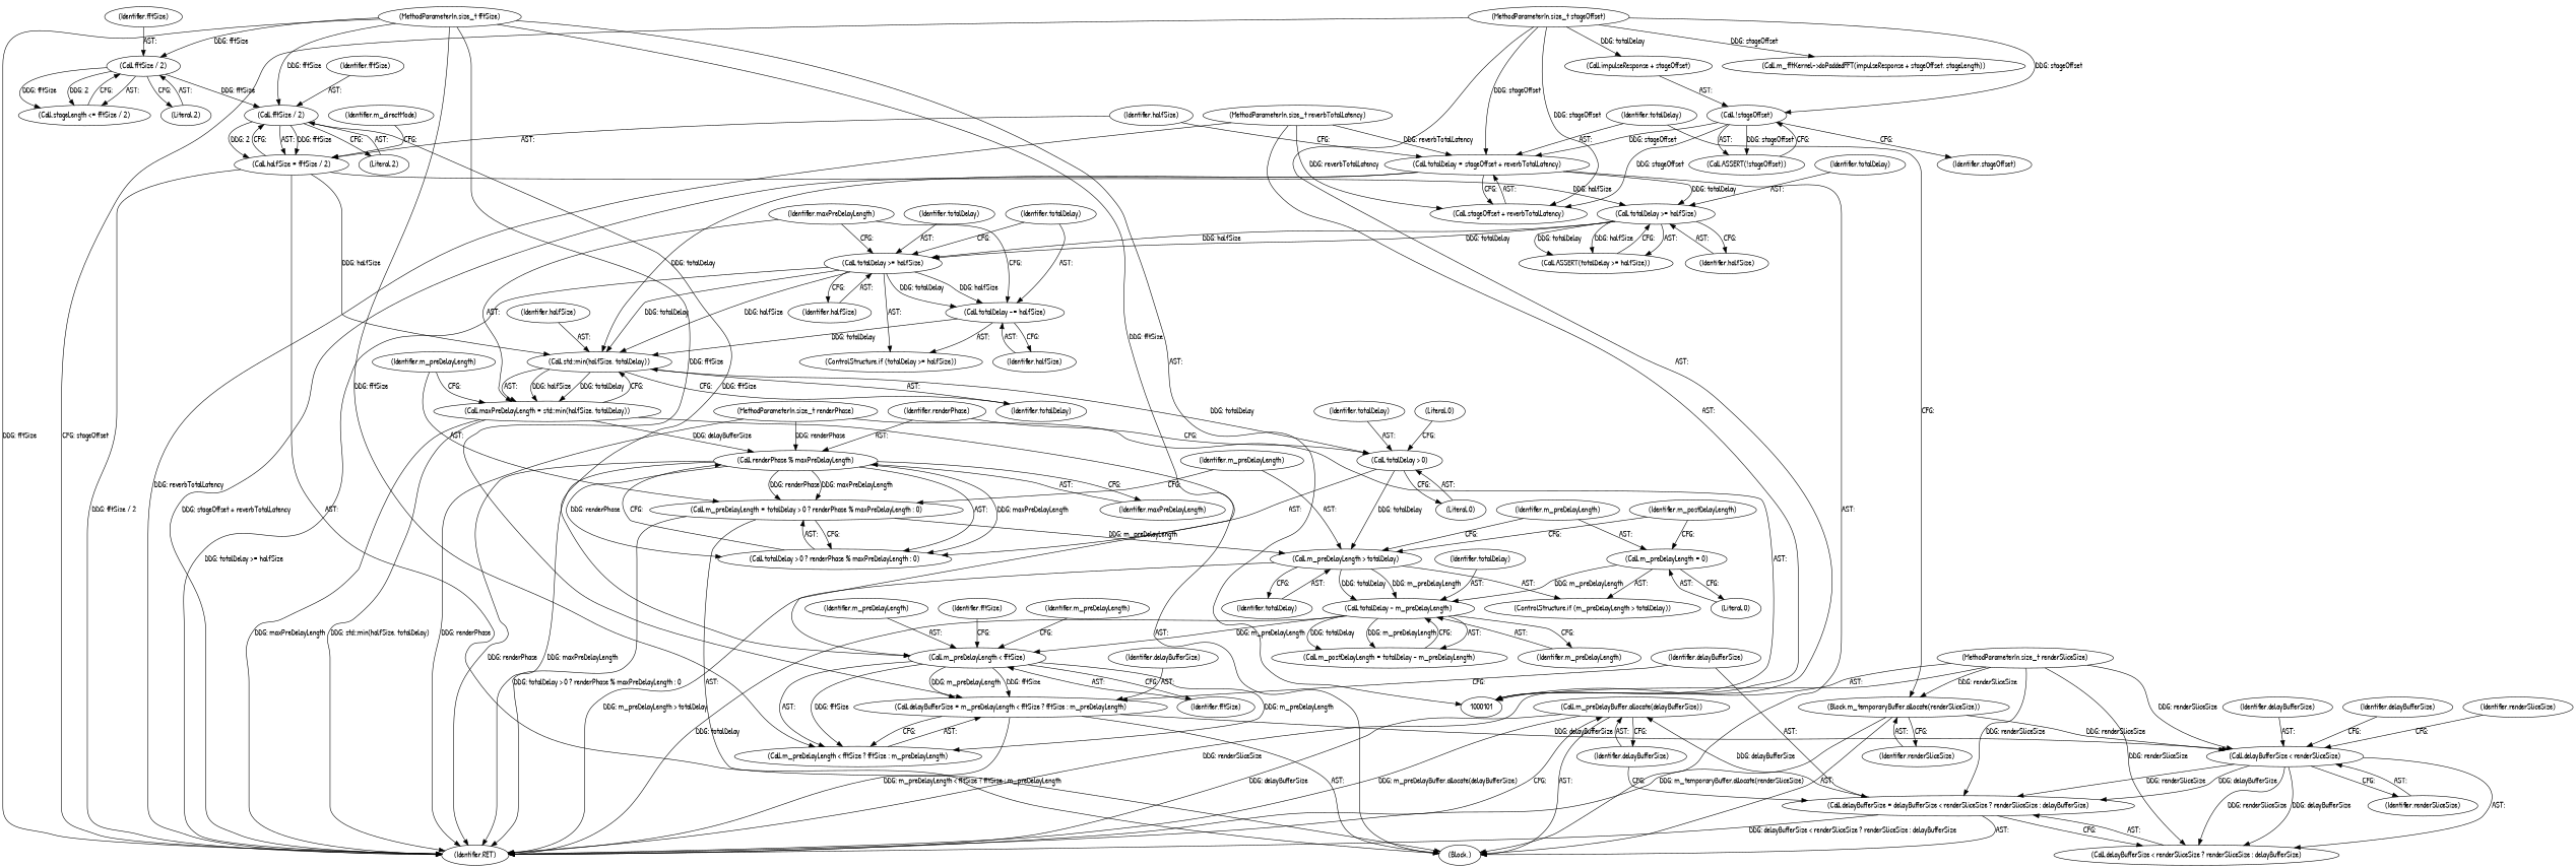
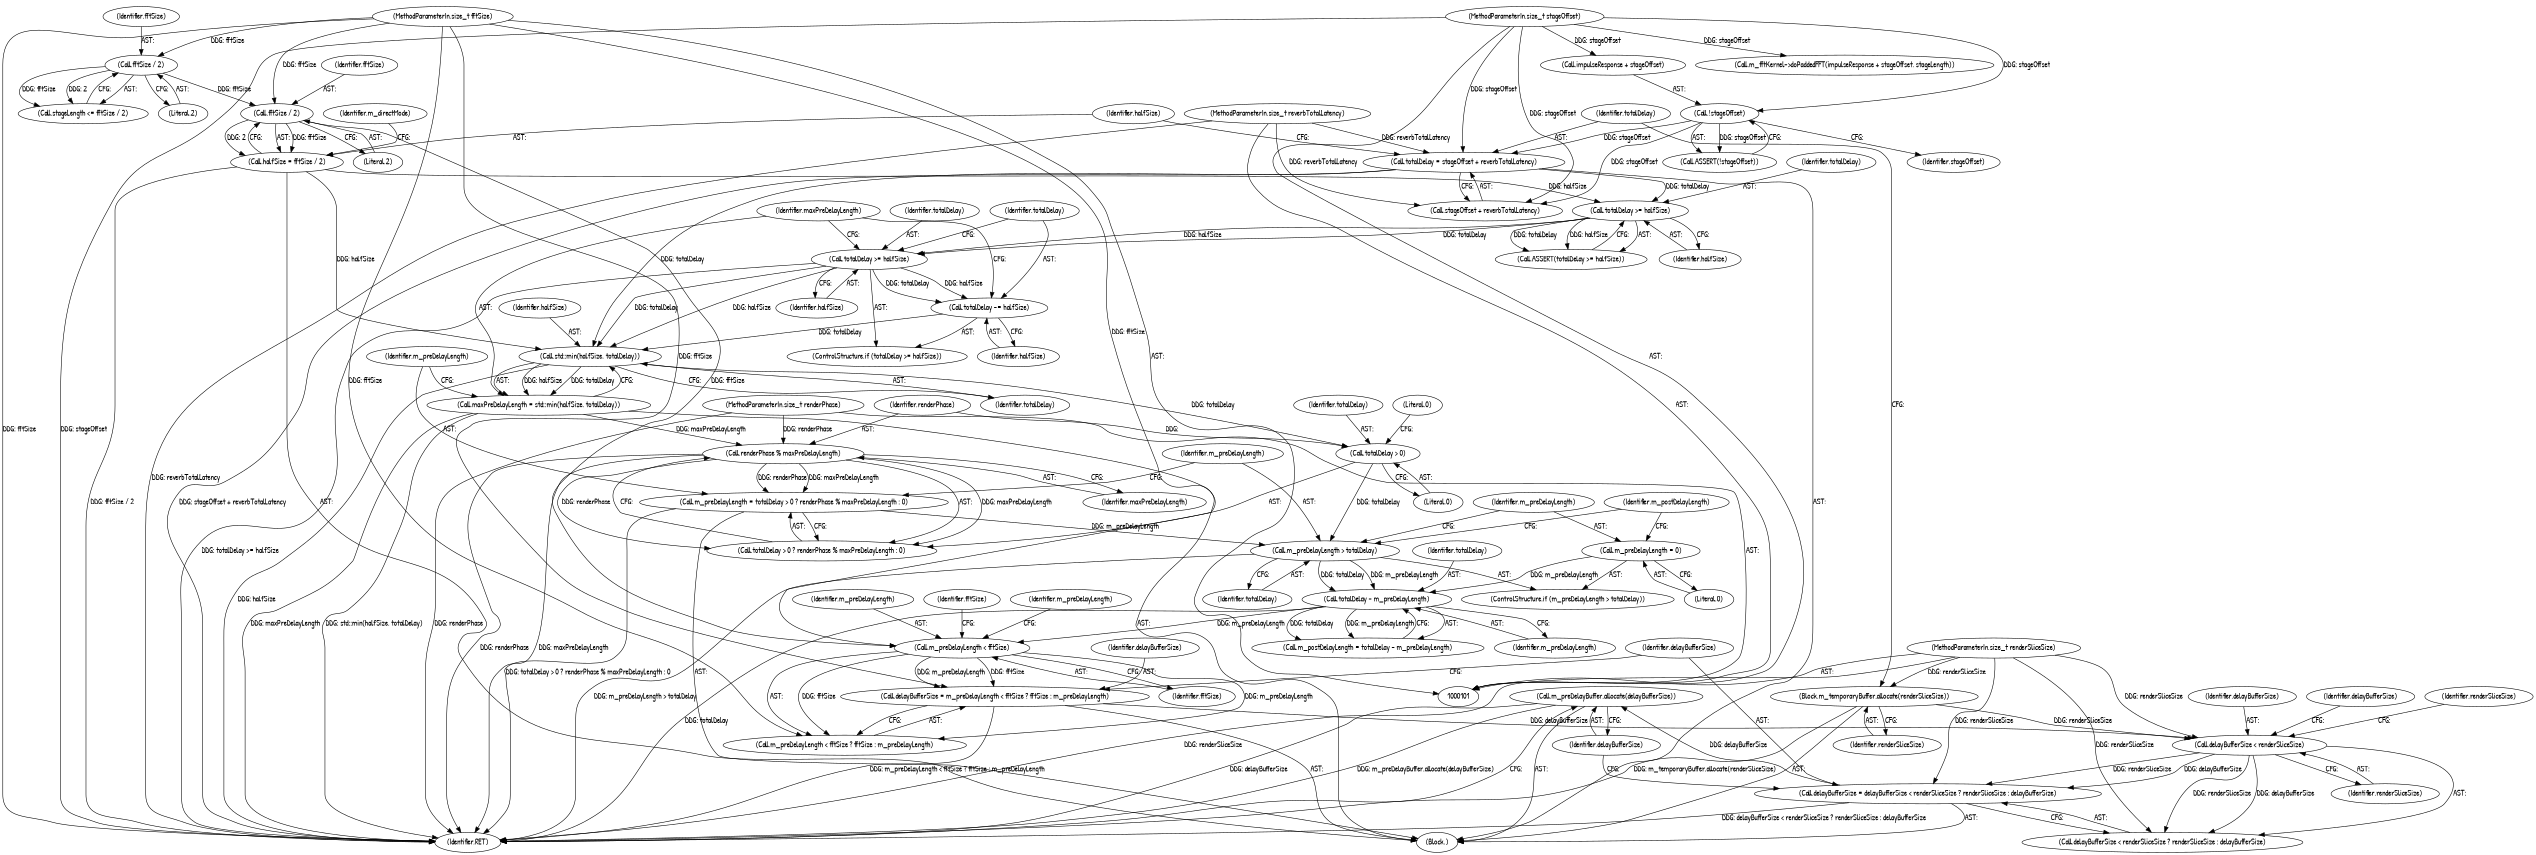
  digraph {
    fontname="Patrick Hand"
    node [fontname="Patrick Hand"]
    edge [fontname="Patrick Hand"]
    n1 [label="(Call,m_preDelayBuffer.allocate(delayBufferSize))"]
    n2 [label="(Block,)"]
    n3 [label="(Identifier,RET)"]
    n4 [label="(Identifier,delayBufferSize)"]
    n5 [label="(Call,delayBufferSize = delayBufferSize < renderSliceSize ? renderSliceSize : delayBufferSize)"]
    n6 [label="(Call,delayBufferSize < renderSliceSize ? renderSliceSize : delayBufferSize)"]
    n7 [label="(Call,delayBufferSize < renderSliceSize)"]
    n8 [label="(Identifier,renderSliceSize)"]
    n9 [label="(Call,delayBufferSize = m_preDelayLength < fftSize ? fftSize : m_preDelayLength)"]
    n10 [label="(Call,m_preDelayLength < fftSize ? fftSize : m_preDelayLength)"]
    n11 [label="(Call,m_preDelayLength < fftSize)"]
    n12 [label="(Identifier,fftSize)"]
    n13 [label="(Call,totalDelay - m_preDelayLength)"]
    n14 [label="(Call,m_postDelayLength = totalDelay - m_preDelayLength)"]
    n15 [label="(Identifier,m_preDelayLength)"]
    n16 [label="(Call,m_preDelayLength > totalDelay)"]
    n17 [label="(Identifier,totalDelay)"]
    n18 [label="(ControlStructure,if (m_preDelayLength > totalDelay))"]
    n19 [label="(Call,m_preDelayLength = totalDelay > 0 ? renderPhase % maxPreDelayLength : 0)"]
    n20 [label="(Call,totalDelay > 0 ? renderPhase % maxPreDelayLength : 0)"]
    n21 [label="(Call,renderPhase % maxPreDelayLength)"]
    n22 [label="(Identifier,maxPreDelayLength)"]
    n23 [label="(MethodParameterIn,size_t renderPhase)"]
    1000101
    n25 [label="(Call,maxPreDelayLength = std::min(halfSize, totalDelay))"]
    n26 [label="(Call,std::min(halfSize, totalDelay))"]
    n27 [label="(Call,totalDelay > 0)"]
    n28 [label="(Identifier,totalDelay)"]
    n29 [label="(Literal,0)"]
    n30 [label="(Call,totalDelay >= halfSize)"]
    n31 [label="(Call,totalDelay -= halfSize)"]
    n32 [label="(Identifier,halfSize)"]
    n33 [label="(ControlStructure,if (totalDelay >= halfSize))"]
    n34 [label="(Identifier,halfSize)"]
    n35 [label="(Call,totalDelay >= halfSize)"]
    n36 [label="(Identifier,halfSize)"]
    n37 [label="(Call,ASSERT(totalDelay >= halfSize))"]
    n38 [label="(Call,totalDelay = stageOffset + reverbTotalLatency)"]
    n39 [label="(Call,stageOffset + reverbTotalLatency)"]
    n40 [label="(Call,!stageOffset)"]
    n41 [label="(Call,ASSERT(!stageOffset))"]
    n42 [label="(Identifier,stageOffset)"]
    n43 [label="(MethodParameterIn,size_t stageOffset)"]
    n44 [label="(Call,impulseResponse + stageOffset)"]
    n45 [label="(Call,m_fftKernel->doPaddedFFT(impulseResponse + stageOffset, stageLength))"]
    n46 [label="(MethodParameterIn,size_t reverbTotalLatency)"]
    n47 [label="(Call,halfSize = fftSize / 2)"]
    n48 [label="(Call,fftSize / 2)"]
    n49 [label="(Literal,2)"]
    n50 [label="(Call,fftSize / 2)"]
    n51 [label="(Literal,2)"]
    n52 [label="(Call,stageLength <= fftSize / 2)"]
    n53 [label="(MethodParameterIn,size_t fftSize)"]
    n54 [label="(Call,m_preDelayLength = 0)"]
    n55 [label="(Literal,0)"]
    n56 [label="(Block,m_temporaryBuffer.allocate(renderSliceSize))"]
    n57 [label="(Identifier,renderSliceSize)"]
    n58 [label="(MethodParameterIn,size_t renderSliceSize)"]
    n59 [label="(Literal,0)"]
    n60 [label="(Identifier,m_postDelayLength)"]
    n61 [label="(Identifier,renderPhase)"]
    n62 [label="(Identifier,totalDelay)"]
    n63 [label="(Identifier,fftSize)"]
    n64 [label="(Identifier,delayBufferSize)"]
    n65 [label="(Identifier,totalDelay)"]
    n66 [label="(Identifier,fftSize)"]
    n67 [label="(Identifier,delayBufferSize)"]
    n68 [label="(Identifier,m_preDelayLength)"]
    n69 [label="(Identifier,delayBufferSize)"]
    n70 [label="(Identifier,maxPreDelayLength)"]
    n71 [label="(Identifier,totalDelay)"]
    n72 [label="(Identifier,m_directMode)"]
    n73 [label="(Identifier,halfSize)"]
    n74 [label="(Identifier,delayBufferSize)"]
    n75 [label="(Identifier,totalDelay)"]
    n76 [label="(Identifier,m_preDelayLength)"]
    n77 [label="(Identifier,m_preDelayLength)"]
    n78 [label="(Identifier,m_preDelayLength)"]
    n79 [label="(Identifier,renderSliceSize)"]
    n80 [label="(Identifier,totalDelay)"]
    n81 [label="(Identifier,m_preDelayLength)"]
    n82 [label="(Identifier,totalDelay)"]
    n83 [label="(Identifier,halfSize)"]
    n84 [label="(Identifier,fftSize)"]
    n1 -> n2 [label="AST: "]
    n1 -> n3 [label="DDG: delayBufferSize"]
    n1 -> n3 [label="DDG: m_preDelayBuffer.allocate(delayBufferSize)"]
    n1 -> n4 [label="CFG: "]
    n3 -> n1 [label="CFG: "]
    n4 -> n1 [label="AST: "]
    n4 -> n5 [label="CFG: "]
    n5 -> n1 [label="DDG: delayBufferSize"]
    n5 -> n2 [label="AST: "]
    n5 -> n3 [label="DDG: delayBufferSize < renderSliceSize ? renderSliceSize : delayBufferSize"]
    n5 -> n6 [label="CFG: "]
    n6 -> n5 [label="AST: "]
    n7 -> n5 [label="DDG: renderSliceSize"]
    n7 -> n5 [label="DDG: delayBufferSize"]
    n7 -> n6 [label="AST: "]
    n7 -> n6 [label="DDG: renderSliceSize"]
    n7 -> n6 [label="DDG: delayBufferSize"]
    n7 -> n8 [label="CFG: "]
    n8 -> n7 [label="AST: "]
    n9 -> n2 [label="AST: "]
    n9 -> n3 [label="DDG: m_preDelayLength < fftSize ? fftSize : m_preDelayLength"]
    n9 -> n7 [label="DDG: delayBufferSize"]
    n9 -> n10 [label="CFG: "]
    n10 -> n9 [label="AST: "]
    n11 -> n9 [label="DDG: fftSize"]
    n11 -> n9 [label="DDG: m_preDelayLength"]
    n11 -> n10 [label="AST: "]
    n11 -> n10 [label="DDG: fftSize"]
    n11 -> n10 [label="DDG: m_preDelayLength"]
    n11 -> n12 [label="CFG: "]
    n12 -> n11 [label="AST: "]
    n13 -> n3 [label="DDG: totalDelay"]
    n13 -> n11 [label="DDG: m_preDelayLength"]
    n13 -> n14 [label="AST: "]
    n13 -> n14 [label="DDG: totalDelay"]
    n13 -> n14 [label="DDG: m_preDelayLength"]
    n13 -> n15 [label="CFG: "]
    n14 -> n13 [label="CFG: "]
    n15 -> n13 [label="AST: "]
    n16 -> n3 [label="DDG: m_preDelayLength > totalDelay"]
    n16 -> n13 [label="DDG: totalDelay"]
    n16 -> n13 [label="DDG: m_preDelayLength"]
    n16 -> n17 [label="CFG: "]
    n16 -> n18 [label="AST: "]
    n17 -> n16 [label="AST: "]
    n19 -> n2 [label="AST: "]
    n19 -> n3 [label="DDG: totalDelay > 0 ? renderPhase % maxPreDelayLength : 0"]
    n19 -> n16 [label="DDG: m_preDelayLength"]
    n19 -> n20 [label="CFG: "]
    n20 -> n19 [label="AST: "]
    n20 -> n21 [label="CFG: "]
    n21 -> n3 [label="DDG: renderPhase"]
    n21 -> n3 [label="DDG: maxPreDelayLength"]
    n21 -> n19 [label="DDG: renderPhase"]
    n21 -> n19 [label="DDG: maxPreDelayLength"]
    n21 -> n20 [label="AST: "]
    n21 -> n20 [label="DDG: renderPhase"]
    n21 -> n20 [label="DDG: maxPreDelayLength"]
    n21 -> n22 [label="CFG: "]
    n22 -> n21 [label="AST: "]
    n23 -> n3 [label="DDG: renderPhase"]
    n23 -> n21 [label="DDG: renderPhase"]
    n23 -> 1000101 [label="AST: "]
    n25 -> n2 [label="AST: "]
    n25 -> n3 [label="DDG: std::min(halfSize, totalDelay)"]
    n25 -> n3 [label="DDG: maxPreDelayLength"]
-   n25 -> n21 [label="DDG: delayBufferSize"]
+   n25 -> n21 [label="DDG: maxPreDelayLength"]
    n25 -> n26 [label="CFG: "]
+   n26 -> n3 [label="DDG: halfSize"]
    n26 -> n25 [label="AST: "]
    n26 -> n25 [label="DDG: halfSize"]
    n26 -> n25 [label="DDG: totalDelay"]
    n26 -> n27 [label="DDG: totalDelay"]
    n26 -> n28 [label="CFG: "]
    n27 -> n16 [label="DDG: totalDelay"]
    n27 -> n20 [label="AST: "]
    n27 -> n29 [label="CFG: "]
    n28 -> n26 [label="AST: "]
    n29 -> n27 [label="AST: "]
    n30 -> n3 [label="DDG: totalDelay >= halfSize"]
    n30 -> n26 [label="DDG: halfSize"]
    n30 -> n26 [label="DDG: totalDelay"]
    n30 -> n31 [label="DDG: halfSize"]
    n30 -> n31 [label="DDG: totalDelay"]
    n30 -> n32 [label="CFG: "]
    n30 -> n33 [label="AST: "]
    n31 -> n26 [label="DDG: totalDelay"]
    n31 -> n33 [label="AST: "]
    n31 -> n34 [label="CFG: "]
    n32 -> n30 [label="AST: "]
    n34 -> n31 [label="AST: "]
    n35 -> n30 [label="DDG: totalDelay"]
    n35 -> n30 [label="DDG: halfSize"]
    n35 -> n36 [label="CFG: "]
    n35 -> n37 [label="AST: "]
    n35 -> n37 [label="DDG: totalDelay"]
    n35 -> n37 [label="DDG: halfSize"]
    n36 -> n35 [label="AST: "]
    n37 -> n35 [label="CFG: "]
    n38 -> n2 [label="AST: "]
    n38 -> n3 [label="DDG: stageOffset + reverbTotalLatency"]
    n38 -> n26 [label="DDG: totalDelay"]
    n38 -> n35 [label="DDG: totalDelay"]
    n38 -> n39 [label="CFG: "]
    n39 -> n38 [label="AST: "]
    n40 -> n38 [label="DDG: stageOffset"]
    n40 -> n39 [label="DDG: stageOffset"]
    n40 -> n41 [label="AST: "]
    n40 -> n41 [label="DDG: stageOffset"]
    n40 -> n42 [label="CFG: "]
    n41 -> n40 [label="CFG: "]
-   n43 -> n3 [label="CFG: stageOffset"]
+   n43 -> n3 [label="DDG: stageOffset"]
    n43 -> 1000101 [label="AST: "]
    n43 -> n38 [label="DDG: stageOffset"]
    n43 -> n39 [label="DDG: stageOffset"]
    n43 -> n40 [label="DDG: stageOffset"]
-   n43 -> n44 [label="DDG: totalDelay"]
+   n43 -> n44 [label="DDG: stageOffset"]
    n43 -> n45 [label="DDG: stageOffset"]
    n44 -> n40 [label="AST: "]
    n46 -> n3 [label="DDG: reverbTotalLatency"]
    n46 -> 1000101 [label="AST: "]
    n46 -> n38 [label="DDG: reverbTotalLatency"]
    n46 -> n39 [label="DDG: reverbTotalLatency"]
    n47 -> n2 [label="AST: "]
    n47 -> n3 [label="DDG: fftSize / 2"]
    n47 -> n26 [label="DDG: halfSize"]
    n47 -> n35 [label="DDG: halfSize"]
    n47 -> n48 [label="CFG: "]
    n48 -> n11 [label="DDG: fftSize"]
    n48 -> n47 [label="AST: "]
    n48 -> n47 [label="DDG: fftSize"]
    n48 -> n47 [label="DDG: 2"]
    n48 -> n49 [label="CFG: "]
    n49 -> n48 [label="AST: "]
    n50 -> n48 [label="DDG: fftSize"]
    n50 -> n51 [label="CFG: "]
    n50 -> n52 [label="AST: "]
    n50 -> n52 [label="DDG: fftSize"]
    n50 -> n52 [label="DDG: 2"]
    n51 -> n50 [label="AST: "]
    n52 -> n50 [label="CFG: "]
    n53 -> n3 [label="DDG: fftSize"]
    n53 -> n9 [label="DDG: fftSize"]
    n53 -> n10 [label="DDG: fftSize"]
    n53 -> n11 [label="DDG: fftSize"]
    n53 -> 1000101 [label="AST: "]
    n53 -> n48 [label="DDG: fftSize"]
    n53 -> n50 [label="DDG: fftSize"]
    n54 -> n13 [label="DDG: m_preDelayLength"]
    n54 -> n18 [label="AST: "]
    n54 -> n55 [label="CFG: "]
    n55 -> n54 [label="AST: "]
    n56 -> n2 [label="AST: "]
    n56 -> n3 [label="DDG: m_temporaryBuffer.allocate(renderSliceSize)"]
    n56 -> n7 [label="DDG: renderSliceSize"]
    n56 -> n57 [label="CFG: "]
    n57 -> n56 [label="AST: "]
    n58 -> n3 [label="DDG: renderSliceSize"]
    n58 -> n5 [label="DDG: renderSliceSize"]
    n58 -> n6 [label="DDG: renderSliceSize"]
    n58 -> n7 [label="DDG: renderSliceSize"]
    n58 -> 1000101 [label="AST: "]
    n58 -> n56 [label="DDG: renderSliceSize"]
    n59 -> n27 [label="CFG: "]
    n60 -> n16 [label="CFG: "]
    n60 -> n54 [label="CFG: "]
    n61 -> n21 [label="AST: "]
-   n61 -> n27 [label="CFG: "]
+   n61 -> n27 [label="DDG: "]
    n62 -> n13 [label="AST: "]
    n63 -> n11 [label="CFG: "]
    n64 -> n5 [label="AST: "]
    n64 -> n9 [label="CFG: "]
    n65 -> n35 [label="AST: "]
    n66 -> n48 [label="AST: "]
    n67 -> n7 [label="AST: "]
    n68 -> n16 [label="CFG: "]
    n68 -> n54 [label="AST: "]
    n69 -> n9 [label="AST: "]
    n70 -> n25 [label="AST: "]
    n70 -> n30 [label="CFG: "]
    n70 -> n31 [label="CFG: "]
    n71 -> n30 [label="CFG: "]
    n71 -> n31 [label="AST: "]
    n72 -> n47 [label="CFG: "]
    n73 -> n38 [label="CFG: "]
    n73 -> n47 [label="AST: "]
    n74 -> n7 [label="CFG: "]
    n75 -> n38 [label="AST: "]
    n75 -> n56 [label="CFG: "]
    n76 -> n11 [label="CFG: "]
    n77 -> n19 [label="AST: "]
    n77 -> n25 [label="CFG: "]
    n78 -> n16 [label="AST: "]
    n78 -> n19 [label="CFG: "]
    n79 -> n7 [label="CFG: "]
    n80 -> n30 [label="AST: "]
    n81 -> n11 [label="AST: "]
    n82 -> n27 [label="AST: "]
    n83 -> n26 [label="AST: "]
    n84 -> n50 [label="AST: "]
  }
